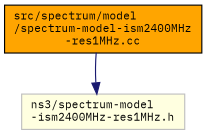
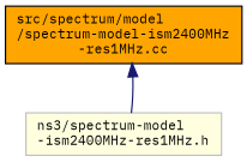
  digraph {
    fontname="IBM Plex Mono"
    node [fontname="IBM Plex Mono" fontsize=10 shape=record style=filled]
    n1 [color=black fillcolor=orange fontcolor=black height=0.2 label="src/spectrum/model\l/spectrum-model-ism2400MHz\l-res1MHz.cc" width=0.4]
    n2 [color=grey75 fillcolor=lightyellow height=0.2 label="ns3/spectrum-model\l-ism2400MHz-res1MHz.h" width=0.4]
-   n1 -> n2 [color=midnightblue fontname="IBM Plex Mono" fontsize=10 labelfontname=Helvetica labelfontsize=10 style=solid]
+   n2 -> n1 [color=midnightblue fontname="IBM Plex Mono" fontsize=10 labelfontname=Helvetica labelfontsize=10 style=solid]
  }
